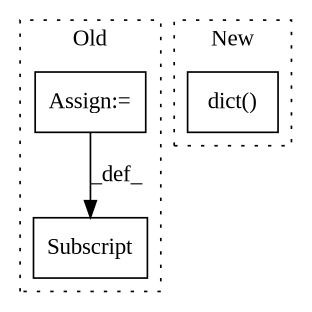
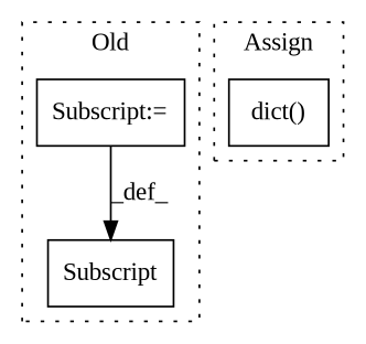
  digraph {
    fontname="Liberation Serif"
    node [shape=box fontname="Liberation Serif"]
    n1 [a=63 l="19,0" label=Subscript s="2750,0"]
-   n2 [a=68 l=3 label="Assign:=" s=2769]
+   n2 [a=68 l=3 label="Subscript:=" s=2769]
    n3 [a=75 l=37 label="dict()" s=3659]
    subgraph cluster_1 {
      label=Old
      style=dotted
      n1
      n2
    }
    subgraph cluster_2 {
-     label=New
+     label=Assign
      style=dotted
      n3
    }
    n2 -> n1 [label=_def_ fontname="Liberation Serif"]
  }
